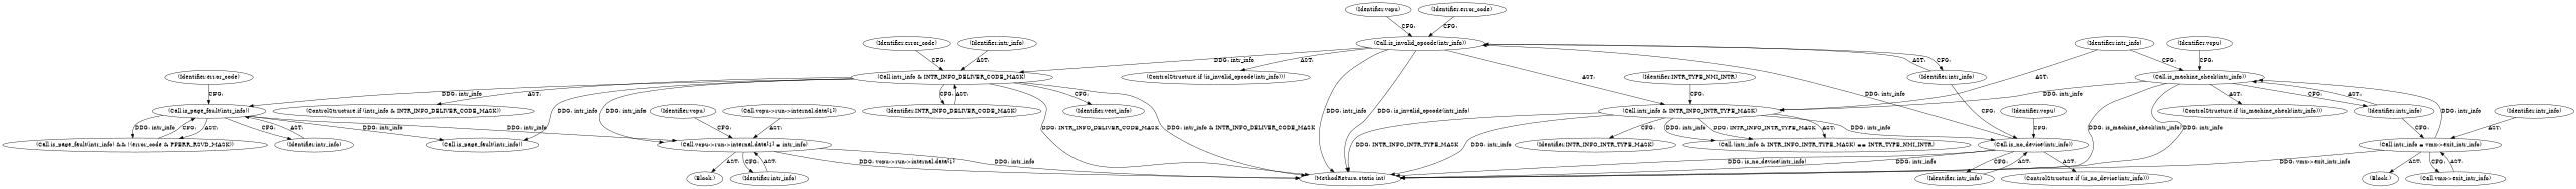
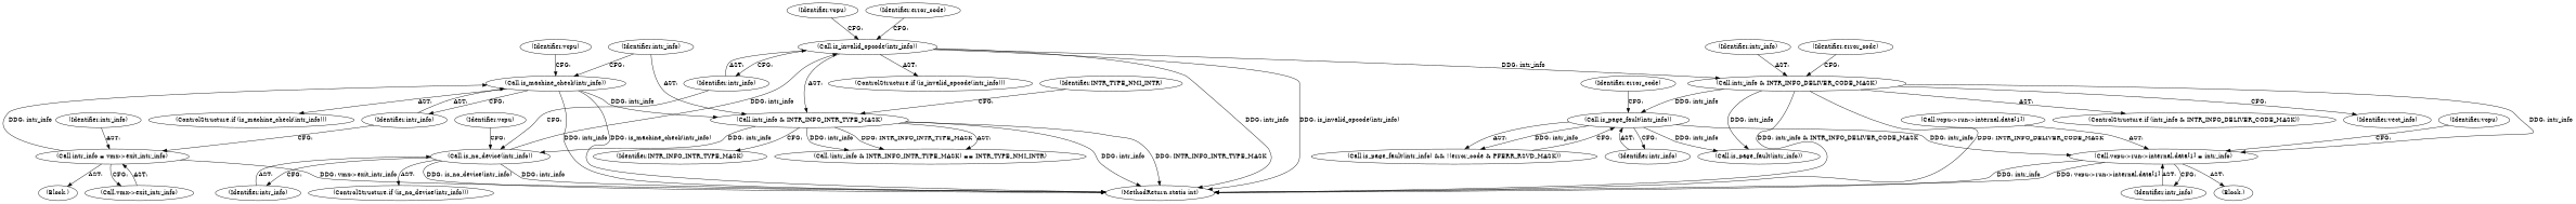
  digraph {
    n1 [label="(Call,vcpu->run->internal.data[1] = intr_info)"]
    n2 [label="(MethodReturn,static int)"]
    n3 [label="(Block,)"]
    n4 [label="(Identifier,intr_info)"]
    n5 [label="(Call,is_page_fault(intr_info))"]
    n6 [label="(Identifier,intr_info)"]
    n7 [label="(Call,is_page_fault(intr_info) && !(error_code & PFERR_RSVD_MASK))"]
    n8 [label="(Call,is_page_fault(intr_info))"]
    n9 [label="(Call,intr_info & INTR_INFO_DELIVER_CODE_MASK)"]
    n10 [label="(ControlStructure,if (intr_info & INTR_INFO_DELIVER_CODE_MASK))"]
-   n11 [label="(Identifier,INTR_INFO_DELIVER_CODE_MASK)"]
    n12 [label="(Identifier,vect_info)"]
    n13 [label="(Call,is_invalid_opcode(intr_info))"]
    n14 [label="(Identifier,intr_info)"]
    n15 [label="(ControlStructure,if (is_invalid_opcode(intr_info)))"]
    n16 [label="(Call,intr_info & INTR_INFO_INTR_TYPE_MASK)"]
    n17 [label="(Call,is_no_device(intr_info))"]
    n18 [label="(Identifier,intr_info)"]
    n19 [label="(ControlStructure,if (is_no_device(intr_info)))"]
    n20 [label="(Identifier,INTR_INFO_INTR_TYPE_MASK)"]
    n21 [label="(Call,(intr_info & INTR_INFO_INTR_TYPE_MASK) == INTR_TYPE_NMI_INTR)"]
    n22 [label="(Call,is_machine_check(intr_info))"]
    n23 [label="(ControlStructure,if (is_machine_check(intr_info)))"]
    n24 [label="(Identifier,intr_info)"]
    n25 [label="(Call,intr_info = vmx->exit_intr_info)"]
    n26 [label="(Call,vmx->exit_intr_info)"]
    n27 [label="(Block,)"]
    n28 [label="(Identifier,error_code)"]
    n29 [label="(Identifier,INTR_TYPE_NMI_INTR)"]
    n30 [label="(Call,vcpu->run->internal.data[1])"]
    n31 [label="(Identifier,vcpu)"]
    n32 [label="(Identifier,intr_info)"]
    n33 [label="(Identifier,error_code)"]
    n34 [label="(Identifier,vcpu)"]
    n35 [label="(Identifier,vcpu)"]
    n36 [label="(Identifier,intr_info)"]
    n37 [label="(Identifier,vcpu)"]
    n38 [label="(Identifier,intr_info)"]
    n39 [label="(Identifier,error_code)"]
    n1 -> n2 [label="DDG: intr_info"]
    n1 -> n2 [label="DDG: vcpu->run->internal.data[1]"]
    n1 -> n3 [label="AST: "]
    n1 -> n4 [label="CFG: "]
    n4 -> n1 [label="AST: "]
    n5 -> n1 [label="DDG: intr_info"]
    n5 -> n6 [label="CFG: "]
    n5 -> n7 [label="AST: "]
    n5 -> n7 [label="DDG: intr_info"]
    n5 -> n8 [label="DDG: intr_info"]
    n6 -> n5 [label="AST: "]
    n7 -> n5 [label="CFG: "]
    n9 -> n1 [label="DDG: intr_info"]
    n9 -> n2 [label="DDG: intr_info & INTR_INFO_DELIVER_CODE_MASK"]
    n9 -> n2 [label="DDG: INTR_INFO_DELIVER_CODE_MASK"]
    n9 -> n5 [label="DDG: intr_info"]
    n9 -> n8 [label="DDG: intr_info"]
    n9 -> n10 [label="AST: "]
-   n9 -> n11 [label="CFG: "]
    n9 -> n12 [label="CFG: "]
-   n11 -> n9 [label="AST: "]
    n13 -> n2 [label="DDG: intr_info"]
    n13 -> n2 [label="DDG: is_invalid_opcode(intr_info)"]
    n13 -> n9 [label="DDG: intr_info"]
    n13 -> n14 [label="CFG: "]
    n13 -> n15 [label="AST: "]
    n13 -> n16 [label="AST: "]
    n14 -> n13 [label="AST: "]
    n14 -> n17 [label="CFG: "]
    n16 -> n2 [label="DDG: INTR_INFO_INTR_TYPE_MASK"]
    n16 -> n2 [label="DDG: intr_info"]
    n16 -> n17 [label="DDG: intr_info"]
    n16 -> n20 [label="CFG: "]
    n16 -> n21 [label="AST: "]
    n16 -> n21 [label="DDG: intr_info"]
    n16 -> n21 [label="DDG: INTR_INFO_INTR_TYPE_MASK"]
    n17 -> n2 [label="DDG: is_no_device(intr_info)"]
    n17 -> n2 [label="DDG: intr_info"]
    n17 -> n13 [label="DDG: intr_info"]
    n17 -> n18 [label="CFG: "]
    n17 -> n19 [label="AST: "]
    n18 -> n17 [label="AST: "]
    n22 -> n2 [label="DDG: is_machine_check(intr_info)"]
    n22 -> n2 [label="DDG: intr_info"]
    n22 -> n16 [label="DDG: intr_info"]
    n22 -> n23 [label="AST: "]
    n22 -> n24 [label="CFG: "]
    n24 -> n22 [label="AST: "]
    n24 -> n25 [label="CFG: "]
    n25 -> n2 [label="DDG: vmx->exit_intr_info"]
    n25 -> n22 [label="DDG: intr_info"]
    n25 -> n26 [label="CFG: "]
    n25 -> n27 [label="AST: "]
    n26 -> n25 [label="AST: "]
    n28 -> n9 [label="CFG: "]
    n29 -> n16 [label="CFG: "]
    n30 -> n1 [label="AST: "]
    n31 -> n13 [label="CFG: "]
    n32 -> n9 [label="AST: "]
    n33 -> n5 [label="CFG: "]
    n34 -> n22 [label="CFG: "]
    n35 -> n1 [label="CFG: "]
    n36 -> n16 [label="AST: "]
    n36 -> n22 [label="CFG: "]
    n37 -> n17 [label="CFG: "]
    n38 -> n25 [label="AST: "]
    n39 -> n13 [label="CFG: "]
  }
